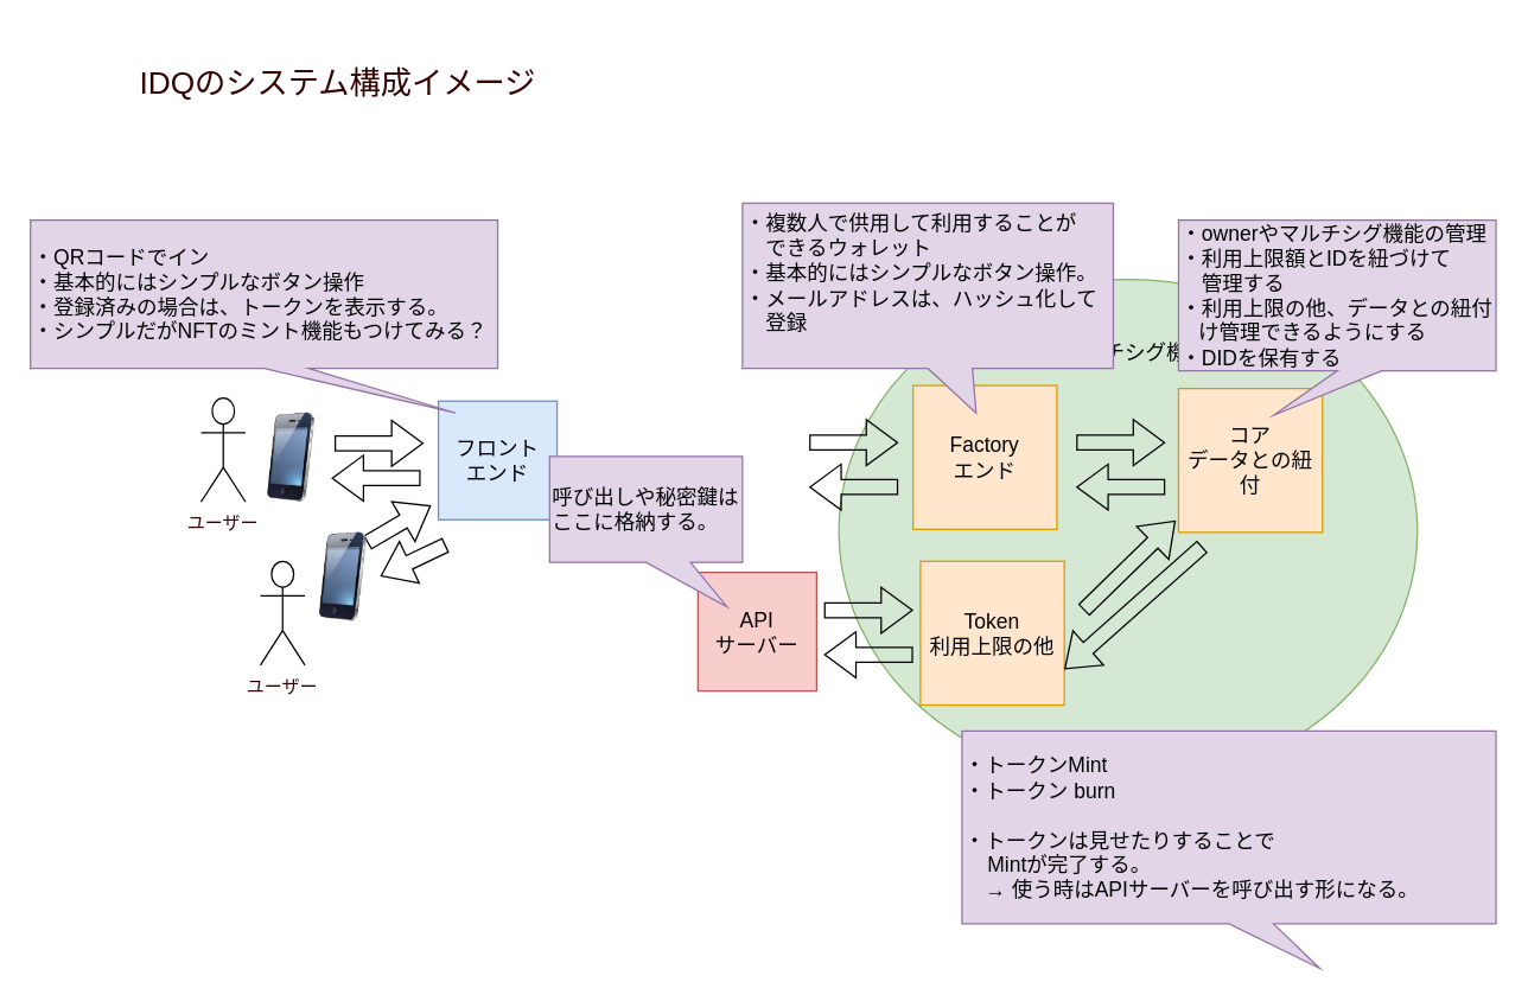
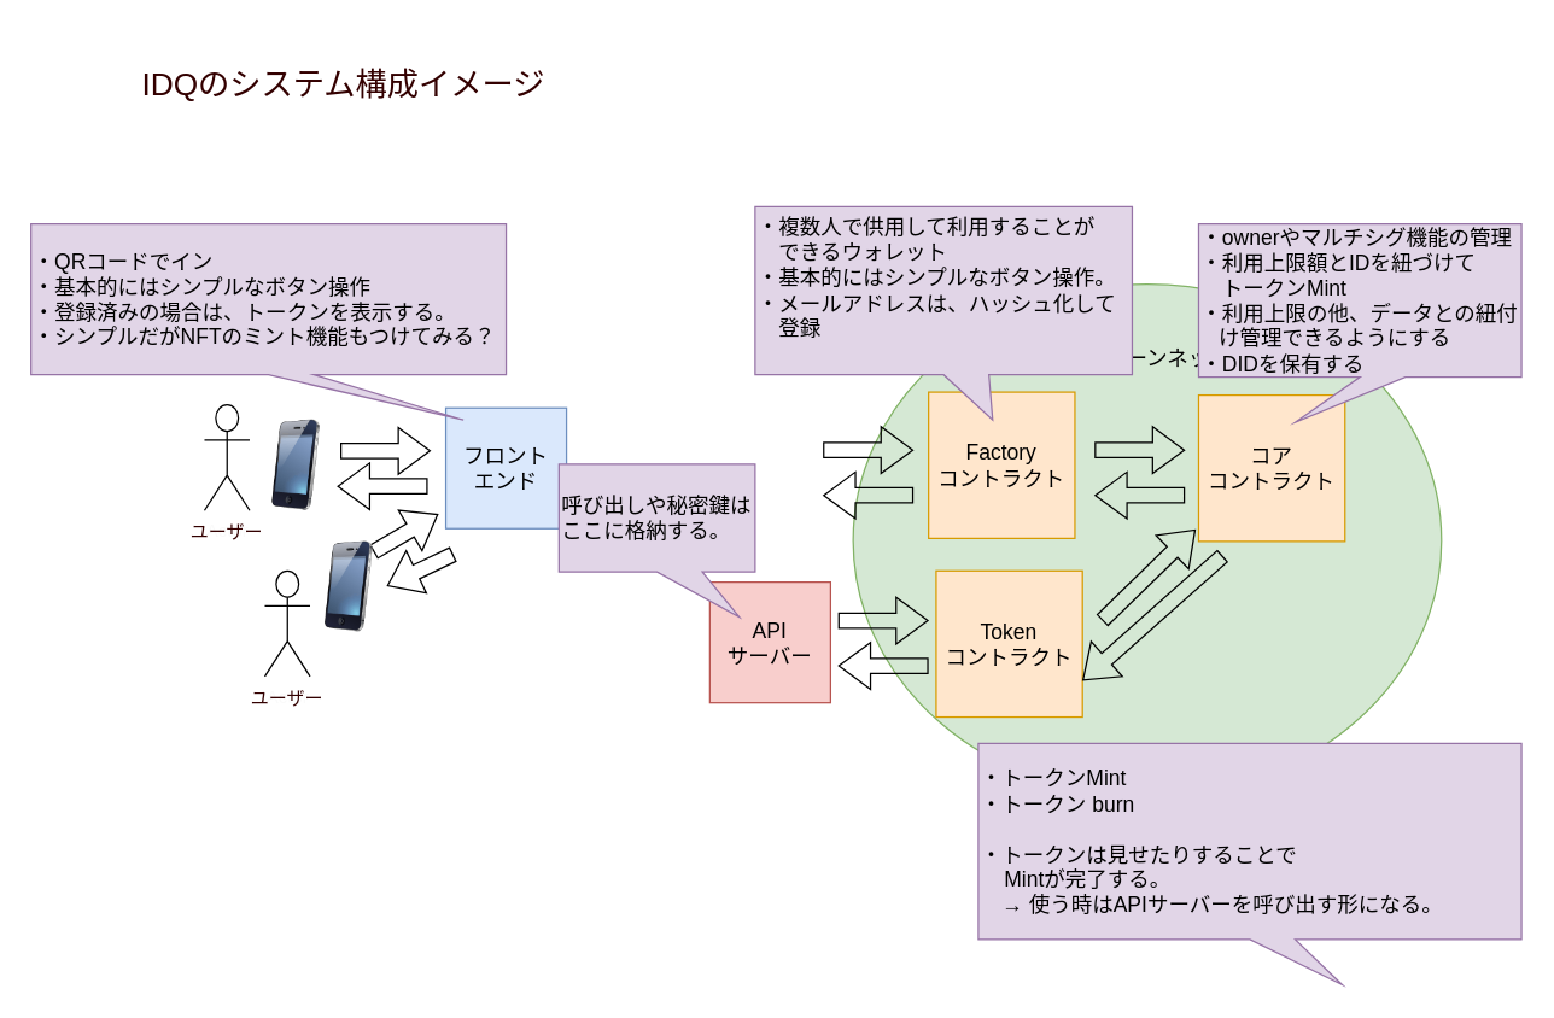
  <mxCell id="0" />
  <mxCell id="1" parent="0" />
  <mxCell id="2" value="Actor" style="shape=umlActor;verticalLabelPosition=bottom;verticalAlign=top;html=1;outlineConnect=0;fontColor=#FAFAFA;" parent="1" vertex="1"><mxGeometry x="135" y="268" width="30" height="70" as="geometry" /></mxCell>
  <mxCell id="3" value="ユーザー" style="text;html=1;strokeColor=none;fillColor=none;align=center;verticalAlign=middle;whiteSpace=wrap;rounded=0;fontColor=#330000;" parent="1" vertex="1"><mxGeometry x="120" y="338" width="60" height="30" as="geometry" /></mxCell>
  <mxCell id="4" value="" style="image;html=1;image=img/lib/clip_art/telecommunication/iPhone_128x128.png;fontColor=#330000;flipH=1;" parent="1" vertex="1"><mxGeometry x="165" y="278" width="60" height="60" as="geometry" /></mxCell>
  <mxCell id="5" value="" style="shape=flexArrow;endArrow=classic;html=1;rounded=0;fontColor=#330000;width=10;endSize=6.67;" parent="1" edge="1"><mxGeometry width="50" height="50" relative="1" as="geometry"><mxPoint x="225" y="298.5" as="sourcePoint" /><mxPoint x="285" y="298.5" as="targetPoint" /><Array as="points"><mxPoint x="225" y="298.5" /></Array></mxGeometry></mxCell>
  <mxCell id="6" value="IDQのシステム構成イメージ" style="text;html=1;strokeColor=none;fillColor=none;align=center;verticalAlign=middle;whiteSpace=wrap;rounded=0;fontColor=#330000;fontSize=21;" parent="1" vertex="1"><mxGeometry x="60" y="20" width="335" height="70" as="geometry" /></mxCell>
  <mxCell id="7" value="フロント&lt;br&gt;エンド" style="whiteSpace=wrap;html=1;aspect=fixed;fontSize=14;fillColor=#dae8fc;strokeColor=#6c8ebf;" parent="1" vertex="1"><mxGeometry x="295" y="270" width="80" height="80" as="geometry" /></mxCell>
- <mxCell id="8" value="&lt;br&gt;&lt;br&gt;ownerやマルチシグ機能の管理" style="ellipse;whiteSpace=wrap;html=1;fontSize=14;fillColor=#d5e8d4;strokeColor=#82b366;verticalAlign=top;" parent="1" vertex="1"><mxGeometry x="565" y="188" width="390" height="340" as="geometry" /></mxCell>
- <mxCell id="9" value="Factory&lt;br&gt;エンド" style="whiteSpace=wrap;html=1;aspect=fixed;fontSize=14;fillColor=#ffe6cc;strokeColor=#d79b00;" parent="1" vertex="1"><mxGeometry x="615" y="259.5" width="97" height="97" as="geometry" /></mxCell>
- <mxCell id="10" value="コア&lt;br&gt;データとの紐付" style="whiteSpace=wrap;html=1;aspect=fixed;fontSize=14;fillColor=#ffe6cc;strokeColor=#d79b00;" parent="1" vertex="1"><mxGeometry x="794" y="261.5" width="97" height="97" as="geometry" /></mxCell>
+ <mxCell id="8" value="&lt;br&gt;&lt;br&gt;ブロックチェーンネットワーク" style="ellipse;whiteSpace=wrap;html=1;fontSize=14;fillColor=#d5e8d4;strokeColor=#82b366;verticalAlign=top;" parent="1" vertex="1"><mxGeometry x="565" y="188" width="390" height="340" as="geometry" /></mxCell>
+ <mxCell id="9" value="Factory&lt;br&gt;コントラクト" style="whiteSpace=wrap;html=1;aspect=fixed;fontSize=14;fillColor=#ffe6cc;strokeColor=#d79b00;" parent="1" vertex="1"><mxGeometry x="615" y="259.5" width="97" height="97" as="geometry" /></mxCell>
+ <mxCell id="10" value="コア&lt;br&gt;コントラクト" style="whiteSpace=wrap;html=1;aspect=fixed;fontSize=14;fillColor=#ffe6cc;strokeColor=#d79b00;" parent="1" vertex="1"><mxGeometry x="794" y="261.5" width="97" height="97" as="geometry" /></mxCell>
  <mxCell id="11" value="" style="shape=flexArrow;endArrow=classic;html=1;rounded=0;fontColor=#330000;width=10;endSize=6.67;" parent="1" edge="1"><mxGeometry width="50" height="50" relative="1" as="geometry"><mxPoint x="545" y="298" as="sourcePoint" /><mxPoint x="605" y="298" as="targetPoint" /><Array as="points"><mxPoint x="545" y="298" /></Array></mxGeometry></mxCell>
  <mxCell id="12" value="" style="shape=flexArrow;endArrow=classic;html=1;rounded=0;fontColor=#330000;width=10;endSize=6.67;" parent="1" edge="1"><mxGeometry width="50" height="50" relative="1" as="geometry"><mxPoint x="725" y="298" as="sourcePoint" /><mxPoint x="785" y="298" as="targetPoint" /><Array as="points"><mxPoint x="725" y="298" /></Array></mxGeometry></mxCell>
  <mxCell id="13" value="" style="shape=flexArrow;endArrow=classic;html=1;rounded=0;fontColor=#330000;width=10;endSize=6.67;" parent="1" edge="1"><mxGeometry width="50" height="50" relative="1" as="geometry"><mxPoint x="605" y="328" as="sourcePoint" /><mxPoint x="545" y="328" as="targetPoint" /><Array as="points"><mxPoint x="605" y="328" /></Array></mxGeometry></mxCell>
  <mxCell id="14" value="" style="shape=flexArrow;endArrow=classic;html=1;rounded=0;fontColor=#330000;width=10;endSize=6.67;" parent="1" edge="1"><mxGeometry width="50" height="50" relative="1" as="geometry"><mxPoint x="785" y="328" as="sourcePoint" /><mxPoint x="725" y="328" as="targetPoint" /><Array as="points"><mxPoint x="785" y="328" /></Array></mxGeometry></mxCell>
  <mxCell id="15" value="" style="shape=flexArrow;endArrow=classic;html=1;rounded=0;fontColor=#330000;width=10;endSize=6.67;" parent="1" edge="1"><mxGeometry width="50" height="50" relative="1" as="geometry"><mxPoint x="283" y="322" as="sourcePoint" /><mxPoint x="223" y="322" as="targetPoint" /><Array as="points"><mxPoint x="283" y="322" /></Array></mxGeometry></mxCell>
  <mxCell id="16" value="・QRコードでイン&lt;br&gt;・基本的にはシンプルなボタン操作&lt;br&gt;・登録済みの場合は、トークンを表示する。&lt;br&gt;・シンプルだがNFTのミント機能もつけてみる？" style="shape=callout;whiteSpace=wrap;html=1;perimeter=calloutPerimeter;fontSize=14;fillColor=#e1d5e7;strokeColor=#9673a6;position2=0.91;base=30;align=left;" parent="1" vertex="1"><mxGeometry x="20" y="148" width="315" height="130" as="geometry" /></mxCell>
  <mxCell id="17" value="・複数人で供用して利用することが&lt;br&gt;　できるウォレット&lt;br&gt;・基本的にはシンプルなボタン操作。&lt;br&gt;・メールアドレスは、ハッシュ化して&lt;br&gt;　登録&lt;br&gt;&amp;nbsp; &amp;nbsp;" style="shape=callout;whiteSpace=wrap;html=1;perimeter=calloutPerimeter;fontSize=14;fillColor=#e1d5e7;strokeColor=#9673a6;position2=0.63;base=30;align=left;" parent="1" vertex="1"><mxGeometry x="500" y="136.5" width="250" height="141.5" as="geometry" /></mxCell>
- <mxCell id="18" value="・ownerやマルチシグ機能の管理&lt;br&gt;・利用上限額とIDを紐づけて&lt;br&gt;　管理する&lt;br&gt;・利用上限の他、データとの紐付&lt;br&gt;&amp;nbsp; &amp;nbsp;け管理できるようにする&lt;br&gt;・DIDを保有する" style="shape=callout;whiteSpace=wrap;html=1;perimeter=calloutPerimeter;fontSize=14;fillColor=#e1d5e7;strokeColor=#9673a6;position2=0.3;base=30;align=left;" parent="1" vertex="1"><mxGeometry x="794" y="148" width="214" height="131.5" as="geometry" /></mxCell>
+ <mxCell id="18" value="・ownerやマルチシグ機能の管理&lt;br&gt;・利用上限額とIDを紐づけて&lt;br&gt;　トークンMint&lt;br&gt;・利用上限の他、データとの紐付&lt;br&gt;&amp;nbsp; &amp;nbsp;け管理できるようにする&lt;br&gt;・DIDを保有する" style="shape=callout;whiteSpace=wrap;html=1;perimeter=calloutPerimeter;fontSize=14;fillColor=#e1d5e7;strokeColor=#9673a6;position2=0.3;base=30;align=left;" parent="1" vertex="1"><mxGeometry x="794" y="148" width="214" height="131.5" as="geometry" /></mxCell>
  <mxCell id="19" value="" style="shape=flexArrow;endArrow=classic;html=1;rounded=0;fontColor=#330000;width=10;endSize=6.67;" parent="1" edge="1"><mxGeometry width="50" height="50" relative="1" as="geometry"><mxPoint x="247" y="365.5" as="sourcePoint" /><mxPoint x="290" y="340.373" as="targetPoint" /><Array as="points" /></mxGeometry></mxCell>
  <mxCell id="20" value="" style="shape=flexArrow;endArrow=classic;html=1;rounded=0;fontColor=#330000;width=10;endSize=6.67;" parent="1" edge="1"><mxGeometry width="50" height="50" relative="1" as="geometry"><mxPoint x="300" y="367" as="sourcePoint" /><mxPoint x="256" y="388" as="targetPoint" /><Array as="points" /></mxGeometry></mxCell>
  <mxCell id="21" value="" style="image;html=1;image=img/lib/clip_art/telecommunication/iPhone_128x128.png;fontColor=#330000;flipH=1;" parent="1" vertex="1"><mxGeometry x="200" y="358.5" width="60" height="60" as="geometry" /></mxCell>
  <mxCell id="22" value="Actor" style="shape=umlActor;verticalLabelPosition=bottom;verticalAlign=top;html=1;outlineConnect=0;fontColor=#FAFAFA;" parent="1" vertex="1"><mxGeometry x="175" y="378" width="30" height="70" as="geometry" /></mxCell>
  <mxCell id="23" value="ユーザー" style="text;html=1;strokeColor=none;fillColor=none;align=center;verticalAlign=middle;whiteSpace=wrap;rounded=0;fontColor=#330000;" parent="1" vertex="1"><mxGeometry x="160" y="448" width="60" height="30" as="geometry" /></mxCell>
  <mxCell id="24" value="API&lt;br&gt;サーバー" style="whiteSpace=wrap;html=1;aspect=fixed;fontSize=14;fillColor=#f8cecc;strokeColor=#b85450;" parent="1" vertex="1"><mxGeometry x="470" y="385.5" width="80" height="80" as="geometry" /></mxCell>
  <mxCell id="25" value="" style="shape=flexArrow;endArrow=classic;html=1;rounded=0;fontColor=#330000;width=10;endSize=6.67;" parent="1" edge="1"><mxGeometry width="50" height="50" relative="1" as="geometry"><mxPoint x="555" y="411" as="sourcePoint" /><mxPoint x="615" y="411" as="targetPoint" /><Array as="points"><mxPoint x="555" y="411" /></Array></mxGeometry></mxCell>
  <mxCell id="26" value="" style="shape=flexArrow;endArrow=classic;html=1;rounded=0;fontColor=#330000;width=10;endSize=6.67;" parent="1" edge="1"><mxGeometry width="50" height="50" relative="1" as="geometry"><mxPoint x="615" y="441" as="sourcePoint" /><mxPoint x="555" y="441" as="targetPoint" /><Array as="points"><mxPoint x="615" y="441" /></Array></mxGeometry></mxCell>
  <mxCell id="27" value="呼び出しや秘密鍵は&lt;br&gt;ここに格納する。" style="shape=callout;whiteSpace=wrap;html=1;perimeter=calloutPerimeter;fontSize=14;fillColor=#e1d5e7;strokeColor=#9673a6;position2=0.92;base=30;align=left;" parent="1" vertex="1"><mxGeometry x="370" y="307.25" width="130" height="101.5" as="geometry" /></mxCell>
- <mxCell id="28" value="Token&lt;br&gt;利用上限の他" style="whiteSpace=wrap;html=1;aspect=fixed;fontSize=14;fillColor=#ffe6cc;strokeColor=#d79b00;" parent="1" vertex="1"><mxGeometry x="620" y="378" width="97" height="97" as="geometry" /></mxCell>
+ <mxCell id="28" value="Token&lt;br&gt;コントラクト" style="whiteSpace=wrap;html=1;aspect=fixed;fontSize=14;fillColor=#ffe6cc;strokeColor=#d79b00;" parent="1" vertex="1"><mxGeometry x="620" y="378" width="97" height="97" as="geometry" /></mxCell>
  <mxCell id="29" value="" style="shape=flexArrow;endArrow=classic;html=1;rounded=0;fontColor=#330000;width=10;endSize=6.67;entryX=-0.021;entryY=0.918;entryDx=0;entryDy=0;entryPerimeter=0;" parent="1" target="10" edge="1"><mxGeometry width="50" height="50" relative="1" as="geometry"><mxPoint x="730" y="411" as="sourcePoint" /><mxPoint x="790" y="411" as="targetPoint" /><Array as="points"><mxPoint x="730" y="411" /></Array></mxGeometry></mxCell>
  <mxCell id="30" value="" style="shape=flexArrow;endArrow=classic;html=1;rounded=0;fontColor=#330000;width=10;endSize=6.67;entryX=1;entryY=0.75;entryDx=0;entryDy=0;" parent="1" target="28" edge="1"><mxGeometry width="50" height="50" relative="1" as="geometry"><mxPoint x="810" y="368" as="sourcePoint" /><mxPoint x="750" y="368" as="targetPoint" /><Array as="points"><mxPoint x="810" y="368" /></Array></mxGeometry></mxCell>
  <mxCell id="31" value="・トークンMint&lt;br&gt;・トークン burn&lt;br&gt;&lt;br&gt;・トークンは見せたりすることで&lt;br&gt;&amp;nbsp; &amp;nbsp; Mintが完了する。&lt;br&gt;　→ 使う時はAPIサーバーを呼び出す形になる。&amp;nbsp;" style="shape=callout;whiteSpace=wrap;html=1;perimeter=calloutPerimeter;fontSize=14;fillColor=#e1d5e7;strokeColor=#9673a6;position2=0.67;base=30;align=left;" parent="1" vertex="1"><mxGeometry x="648" y="492.5" width="360" height="160" as="geometry" /></mxCell>
